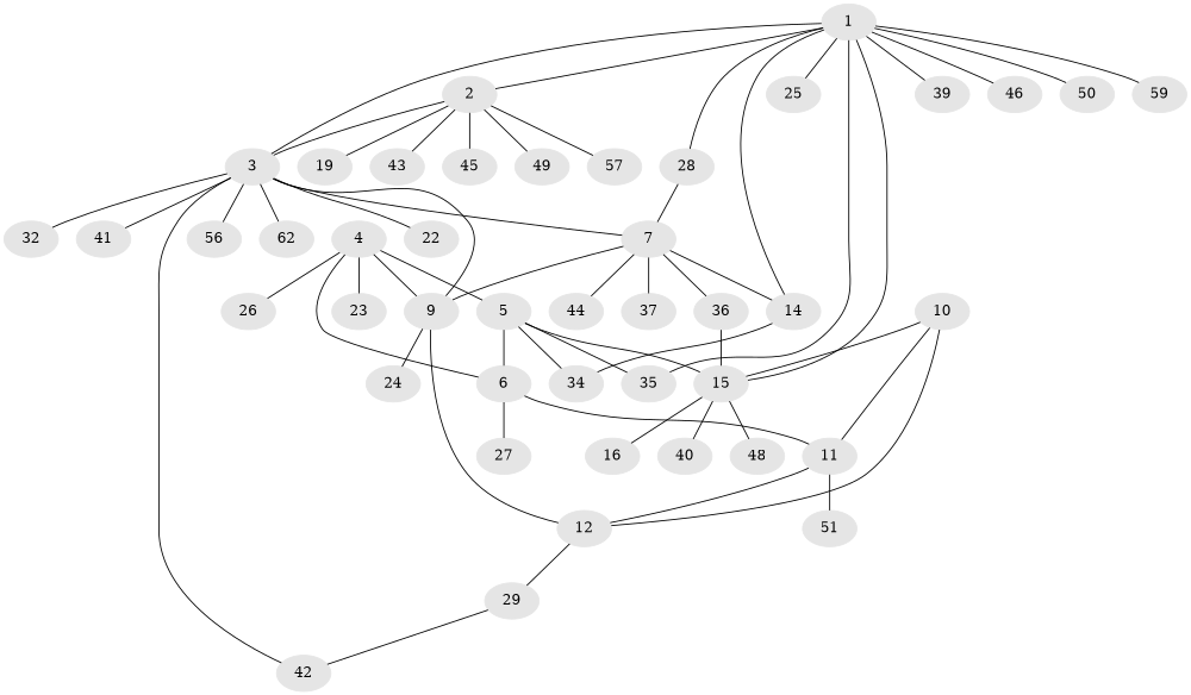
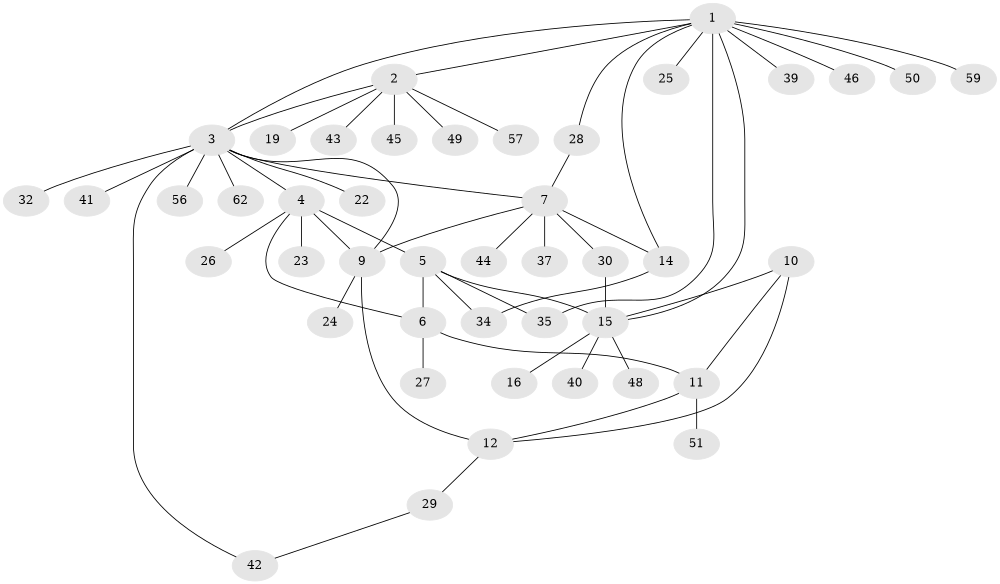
  graph {
    node [color=gray90 style=filled]
    1 [super="+13"]
    2 [super="+60"]
    3 [super="+8"]
    14 [super="+50"]
    15 [super="+21"]
    25 [super="+31"]
    28
    35 [super="+58"]
    39
    46
    n11 [label=50]
    59
    19
    43 [super="+61"]
    45 [super="+47"]
    49
    57
    7 [super="+33"]
    4 [super="+17"]
    9 [super="+18"]
    22
    32
    41
    42
    56
    62
-   36
+   36 [label=30]
    37 [super="+63"]
    44
    34 [super="+55"]
    16 [super="+52"]
    40
    48
    5 [super="+64"]
    6 [super="+20"]
    23
    26
    12 [super="+54"]
    24
    11 [super="+30"]
    51
    27
    29 [super="+38"]
    10
    1 -- 2
    1 -- 3
    1 -- 14
    1 -- 15
    1 -- 25
    1 -- 28
    1 -- 35
    1 -- 39
    1 -- 46
    1 -- n11
    1 -- 59
    2 -- 3
    2 -- 19
    2 -- 43
    2 -- 45
    2 -- 49
    2 -- 57
    3 -- 7
+   3 -- 4
    3 -- 9
    3 -- 22
    3 -- 32
    3 -- 41
    3 -- 42
    3 -- 56
    3 -- 62
    14 -- 34
    15 -- 16
    15 -- 40
    15 -- 48
    28 -- 7
    7 -- 14
    7 -- 9
    7 -- 36
    7 -- 37
    7 -- 44
    4 -- 9
    4 -- 5
    4 -- 6
    4 -- 23
    4 -- 26
    9 -- 12
    9 -- 24
    36 -- 15
    5 -- 15
    5 -- 35
    5 -- 34
    5 -- 6
    6 -- 11
    6 -- 27
    12 -- 29
    11 -- 12
    11 -- 51
    29 -- 42
    10 -- 15
    10 -- 12
    10 -- 11
  }
